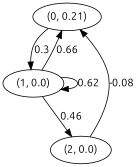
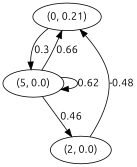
  digraph {
    fontname=Ubuntu
    node [fontname=Ubuntu]
    edge [fontname=Ubuntu]
    n1 [label="(0, 0.21)"]
-   n2 [label="(1, 0.0)"]
+   n2 [label="(5, 0.0)"]
    n3 [label="(2, 0.0)"]
    n1 -> n2 [label=0.3]
    n2 -> n1 [label=0.66]
    n2 -> n2 [label=0.62]
    n2 -> n3 [label=0.46]
-   n3 -> n1 [label=-0.08]
+   n3 -> n1 [label=-0.48]
  }
